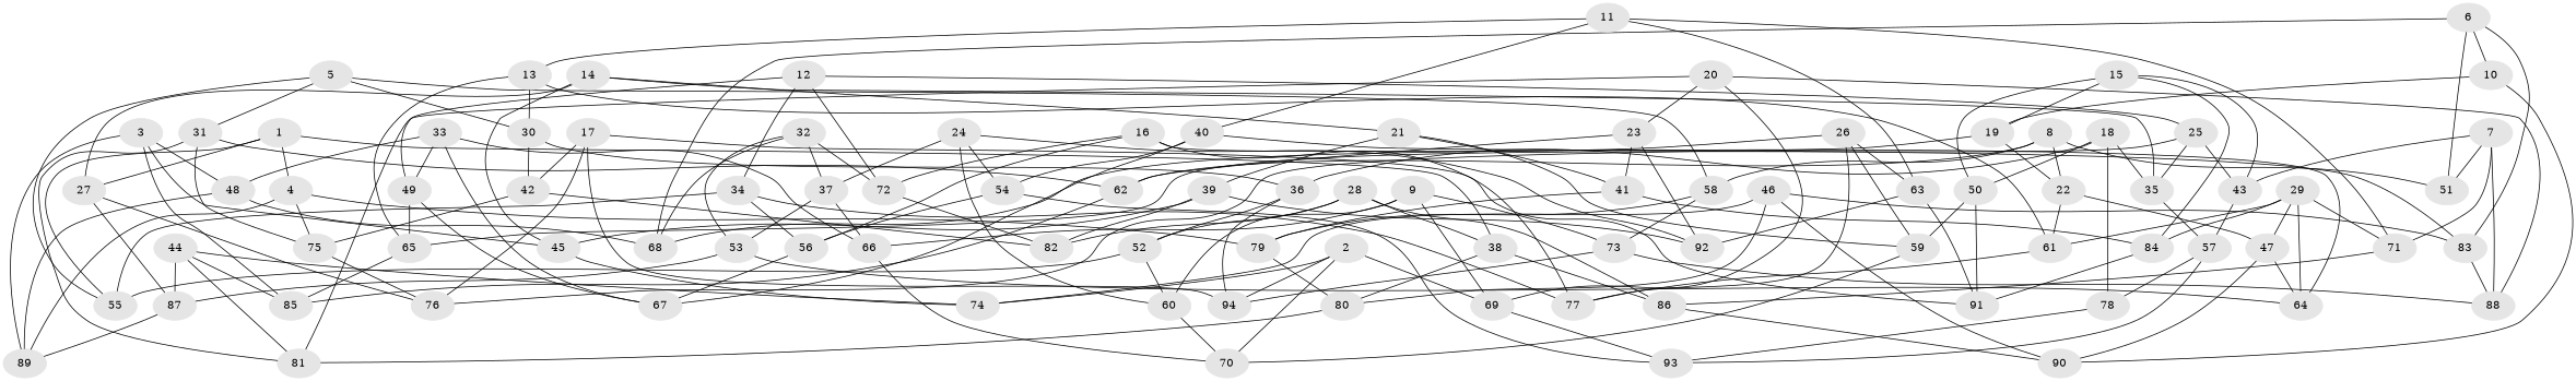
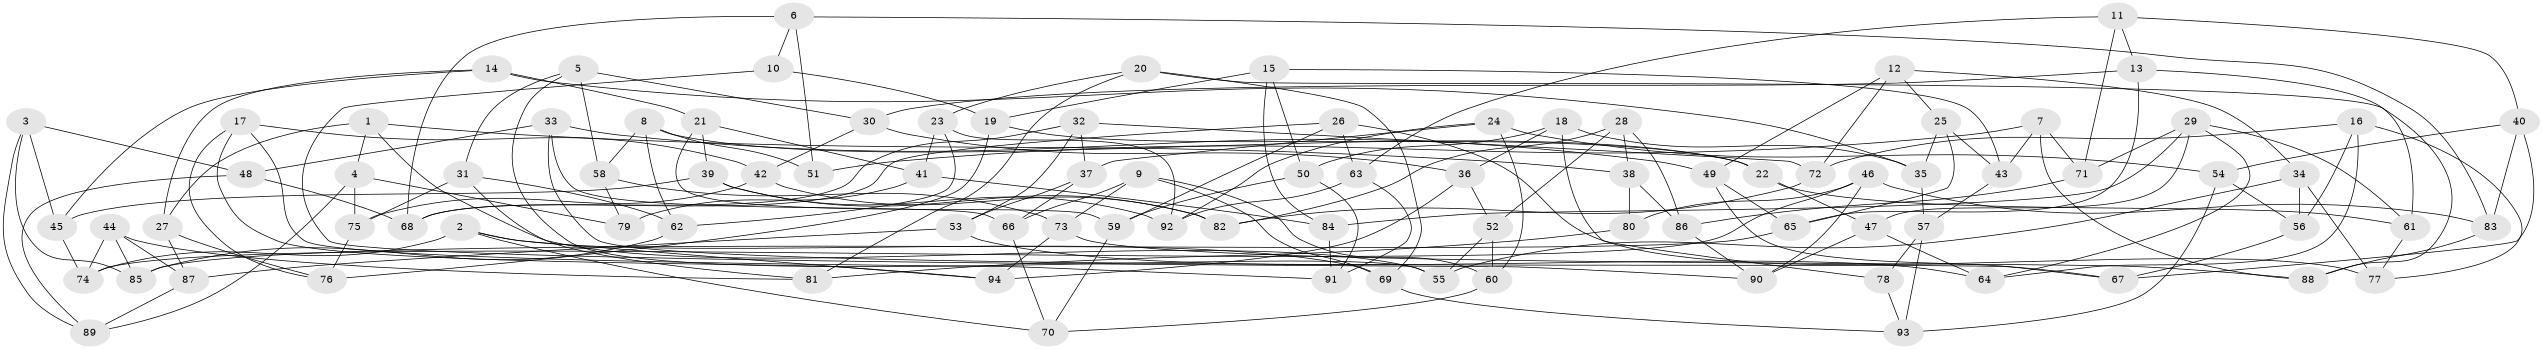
  graph {
    node [color=gray90 style=filled]
    1
    4
    27
    38
    55
    89
    75
    79
    76
    87
    86
    80
    2
    69
    70
    74
    94
    93
    3
    45
    48
    85
    68
    5
    30
    31
    58
    42
    36
    62
    81
    73
    6
    10
    51
    83
    19
    90
    88
    7
    43
    71
    57
    8
    22
    61
    47
    9
    60
    66
    78
    11
    13
    40
    63
    65
    54
    67
    91
    92
    12
    25
    34
    49
    72
    35
    56
    77
    82
    14
    21
    39
    41
    59
    15
    50
    84
    16
    64
    17
    18
    52
    20
    23
    24
    37
    53
    26
    28
    29
    32
    33
    44
    46
    1 -- 4
    1 -- 27
    1 -- 38
    1 -- 55
    4 -- 89
    4 -- 75
    4 -- 79
    27 -- 76
    27 -- 87
    38 -- 86
    38 -- 80
    75 -- 76
-   79 -- 80
    87 -- 89
    86 -- 90
    80 -- 81
    2 -- 69
    2 -- 70
    2 -- 74
    2 -- 94
    69 -- 93
    3 -- 89
    3 -- 45
    3 -- 48
    3 -- 85
    45 -- 74
    48 -- 89
    48 -- 68
    5 -- 55
    5 -- 30
    5 -- 31
    5 -- 58
    30 -- 42
    30 -- 36
    31 -- 75
    31 -- 62
    31 -- 81
    58 -- 79
    58 -- 73
    42 -- 75
    42 -- 82
    36 -- 94
    36 -- 52
    62 -- 85
    73 -- 94
    73 -- 88
    6 -- 68
    6 -- 10
    6 -- 51
    6 -- 83
    10 -- 19
    10 -- 90
    83 -- 88
    19 -- 76
    19 -- 22
    7 -- 51
    7 -- 88
    7 -- 43
    7 -- 71
    43 -- 57
    71 -- 86
    57 -- 93
    57 -- 78
    8 -- 58
    8 -- 62
    8 -- 51
    8 -- 22
    22 -- 61
    22 -- 47
    61 -- 77
    47 -- 90
    47 -- 64
    9 -- 69
    9 -- 73
    9 -- 60
    9 -- 66
    60 -- 70
    66 -- 70
    78 -- 93
    11 -- 71
    11 -- 13
    11 -- 40
    11 -- 63
    13 -- 30
    13 -- 61
    13 -- 65
    40 -- 83
    40 -- 54
    40 -- 67
    63 -- 91
    63 -- 92
    65 -- 85
    54 -- 93
    54 -- 56
    12 -- 25
    12 -- 34
    12 -- 49
    12 -- 72
    25 -- 43
    25 -- 65
    25 -- 35
    34 -- 55
    34 -- 56
    34 -- 77
    49 -- 65
    49 -- 67
    72 -- 82
    35 -- 57
    56 -- 67
    14 -- 27
    14 -- 45
    14 -- 35
    14 -- 21
    21 -- 39
    21 -- 41
    21 -- 59
    39 -- 45
    39 -- 92
    39 -- 82
    41 -- 79
    41 -- 84
    59 -- 70
    15 -- 19
    15 -- 43
    15 -- 50
    15 -- 84
    50 -- 91
    50 -- 59
    84 -- 91
    16 -- 72
    16 -- 56
    16 -- 77
    16 -- 64
    17 -- 76
    17 -- 94
    17 -- 42
    17 -- 91
    18 -- 36
    18 -- 78
    18 -- 35
    18 -- 50
    52 -- 55
    52 -- 60
    20 -- 69
    20 -- 81
    20 -- 88
    20 -- 23
    23 -- 62
    23 -- 92
    23 -- 41
    24 -- 60
    24 -- 54
    24 -- 92
    24 -- 37
    37 -- 66
    37 -- 53
    53 -- 87
    53 -- 64
    26 -- 68
    26 -- 63
    26 -- 77
    26 -- 59
    28 -- 38
    28 -- 86
    28 -- 82
    28 -- 52
    29 -- 71
    29 -- 61
    29 -- 47
    29 -- 84
    29 -- 64
    32 -- 68
    32 -- 72
    32 -- 37
    32 -- 53
    33 -- 48
    33 -- 66
    33 -- 67
    33 -- 49
    44 -- 87
    44 -- 74
    44 -- 85
    44 -- 81
    46 -- 80
    46 -- 74
    46 -- 83
    46 -- 90
  }
